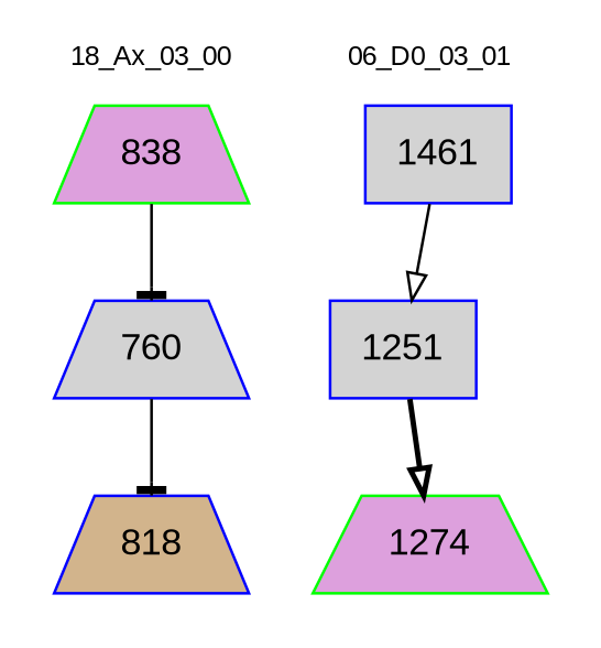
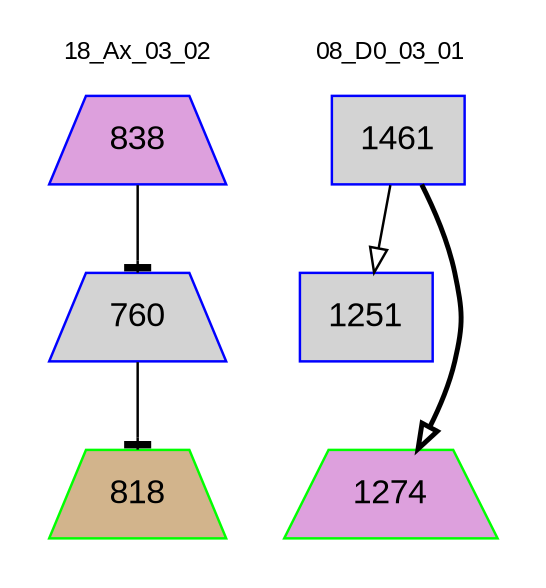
  digraph {
    fontname="Liberation Sans"
    node [color=blue fillcolor=lightgrey fontname="Liberation Sans" shape=trapezium style=filled]
    edge [arrowhead=tee color=black fontname="Liberation Sans" style=solid]
-   n1 [color=green fillcolor=plum label=838]
+   n1 [fillcolor=plum label=838]
    n2 [label=760]
-   n3 [fillcolor=tan label=818]
+   n3 [color=green fillcolor=tan label=818]
    n4 [label=1461 shape=box]
    n5 [label=1251 shape=box]
    n6 [color=green fillcolor=plum label=1274]
    subgraph cluster_1 {
      color=white
      fontsize=10
-     label="18_Ax_03_00"
+     label="18_Ax_03_02"
      n1
      n2
      n3
    }
    subgraph cluster_2 {
      color=white
      fontsize=10
-     label="06_D0_03_01"
+     label="08_D0_03_01"
      n4
      n5
      n6
    }
    n1 -> n2
    n2 -> n3
    n4 -> n5 [arrowhead=onormal]
-   n5 -> n6 [arrowhead=onormal style=bold]
+   n4 -> n6 [arrowhead=onormal style=bold]
  }
